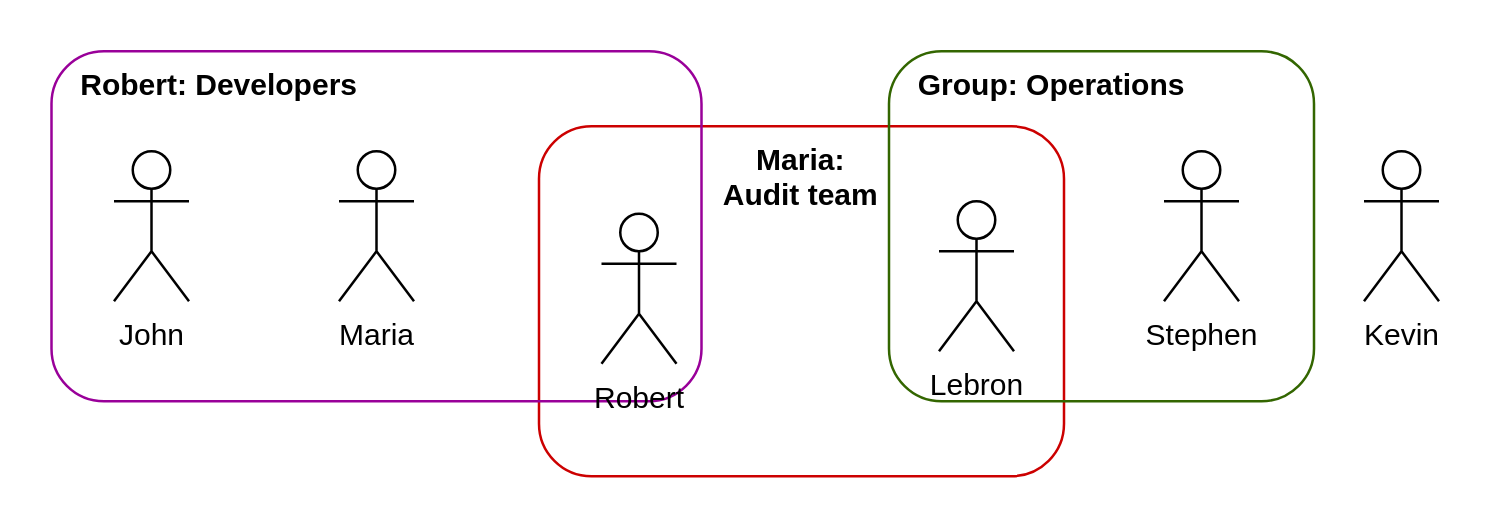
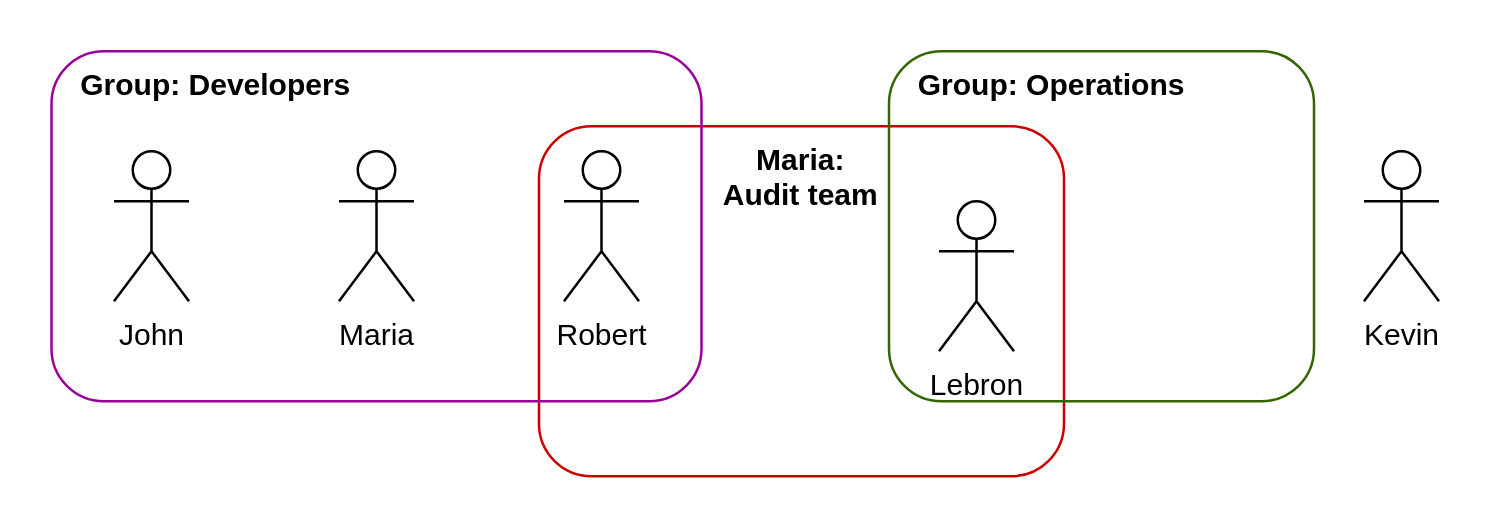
  <mxCell id="0" />
  <mxCell id="1" parent="0" />
  <mxCell id="2" value="Maria:&lt;br&gt;Audit team" style="rounded=1;whiteSpace=wrap;html=1;verticalAlign=top;align=center;spacingLeft=0;fontStyle=1;fillColor=none;strokeColor=#CC0000;" vertex="1" parent="1"><mxGeometry x="215" y="50" width="210" height="140" as="geometry" /></mxCell>
  <mxCell id="3" value="Group: Operations" style="rounded=1;whiteSpace=wrap;html=1;verticalAlign=top;align=left;spacingLeft=10;fontStyle=1;fillColor=none;strokeColor=#336600;" vertex="1" parent="1"><mxGeometry x="355" y="20" width="170" height="140" as="geometry" /></mxCell>
- <mxCell id="4" value="Robert: Developers" style="rounded=1;whiteSpace=wrap;html=1;verticalAlign=top;align=left;spacingLeft=10;fontStyle=1;fillColor=none;strokeColor=#990099;" vertex="1" parent="1"><mxGeometry x="20" y="20" width="260" height="140" as="geometry" /></mxCell>
- <mxCell id="5" value="Robert" style="shape=umlActor;verticalLabelPosition=bottom;verticalAlign=top;html=1;outlineConnect=0;" vertex="1" parent="1"><mxGeometry x="240" y="85" width="30" height="60" as="geometry" /></mxCell>
+ <mxCell id="4" value="Group: Developers" style="rounded=1;whiteSpace=wrap;html=1;verticalAlign=top;align=left;spacingLeft=10;fontStyle=1;fillColor=none;strokeColor=#990099;" vertex="1" parent="1"><mxGeometry x="20" y="20" width="260" height="140" as="geometry" /></mxCell>
+ <mxCell id="5" value="Robert" style="shape=umlActor;verticalLabelPosition=bottom;verticalAlign=top;html=1;outlineConnect=0;" vertex="1" parent="1"><mxGeometry x="225" y="60" width="30" height="60" as="geometry" /></mxCell>
  <mxCell id="6" value="Maria" style="shape=umlActor;verticalLabelPosition=bottom;verticalAlign=top;html=1;outlineConnect=0;" vertex="1" parent="1"><mxGeometry x="135" y="60" width="30" height="60" as="geometry" /></mxCell>
  <mxCell id="7" value="John" style="shape=umlActor;verticalLabelPosition=bottom;verticalAlign=top;html=1;outlineConnect=0;" vertex="1" parent="1"><mxGeometry x="45" y="60" width="30" height="60" as="geometry" /></mxCell>
  <mxCell id="8" value="Lebron" style="shape=umlActor;verticalLabelPosition=bottom;verticalAlign=top;html=1;outlineConnect=0;" vertex="1" parent="1"><mxGeometry x="375" y="80" width="30" height="60" as="geometry" /></mxCell>
- <mxCell id="9" value="Stephen" style="shape=umlActor;verticalLabelPosition=bottom;verticalAlign=top;html=1;outlineConnect=0;" vertex="1" parent="1"><mxGeometry x="465" y="60" width="30" height="60" as="geometry" /></mxCell>
  <mxCell id="10" value="Kevin" style="shape=umlActor;verticalLabelPosition=bottom;verticalAlign=top;html=1;outlineConnect=0;" vertex="1" parent="1"><mxGeometry x="545" y="60" width="30" height="60" as="geometry" /></mxCell>
